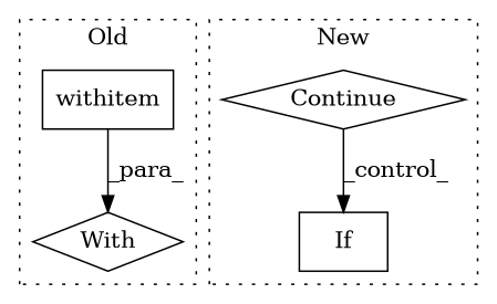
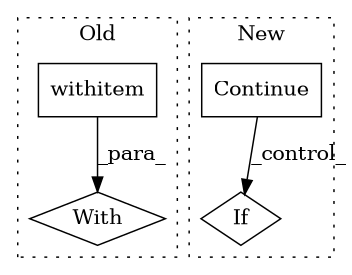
  digraph {
    node [shape=diamond]
    n1 [a=39 l="5,31" label=With s="13445,13454"]
    n2 [a=49 l=4 label=withitem s=13450 shape=box]
-   n3 [a=43 l=8 label=Continue s=12528]
-   n4 [a=96 l=3 label=If s=12498 shape=box]
+   n3 [a=43 l=8 label=Continue s=12528 shape=box]
+   n4 [a=96 l=3 label=If s=12498]
    subgraph cluster_1 {
      label=Old
      style=dotted
      n1
      n2
    }
    subgraph cluster_2 {
      label=New
      style=dotted
      n3
      n4
    }
    n2 -> n1 [label=_para_]
    n3 -> n4 [label=_control_]
  }
